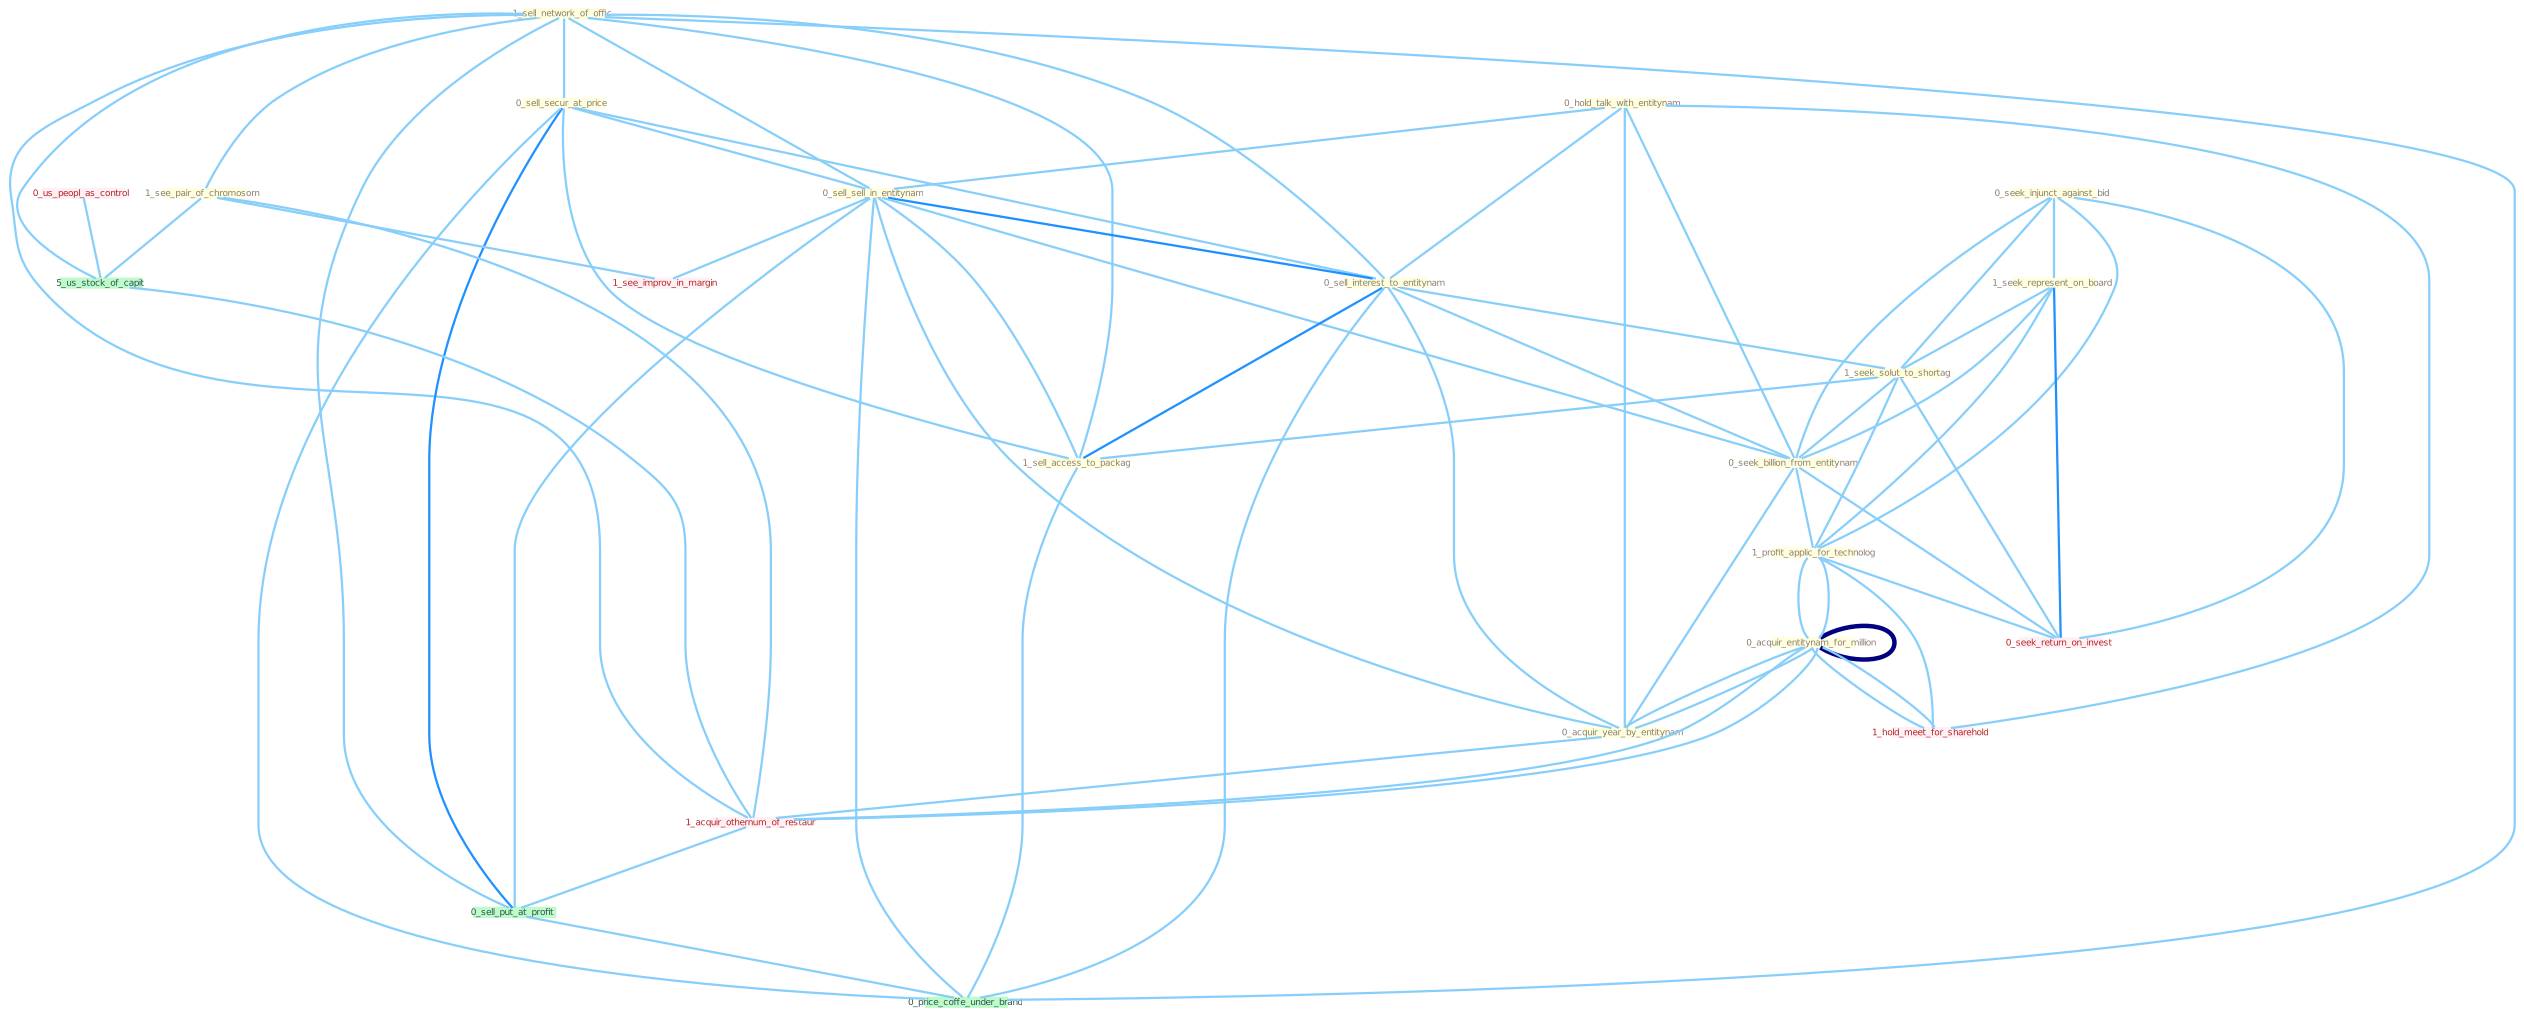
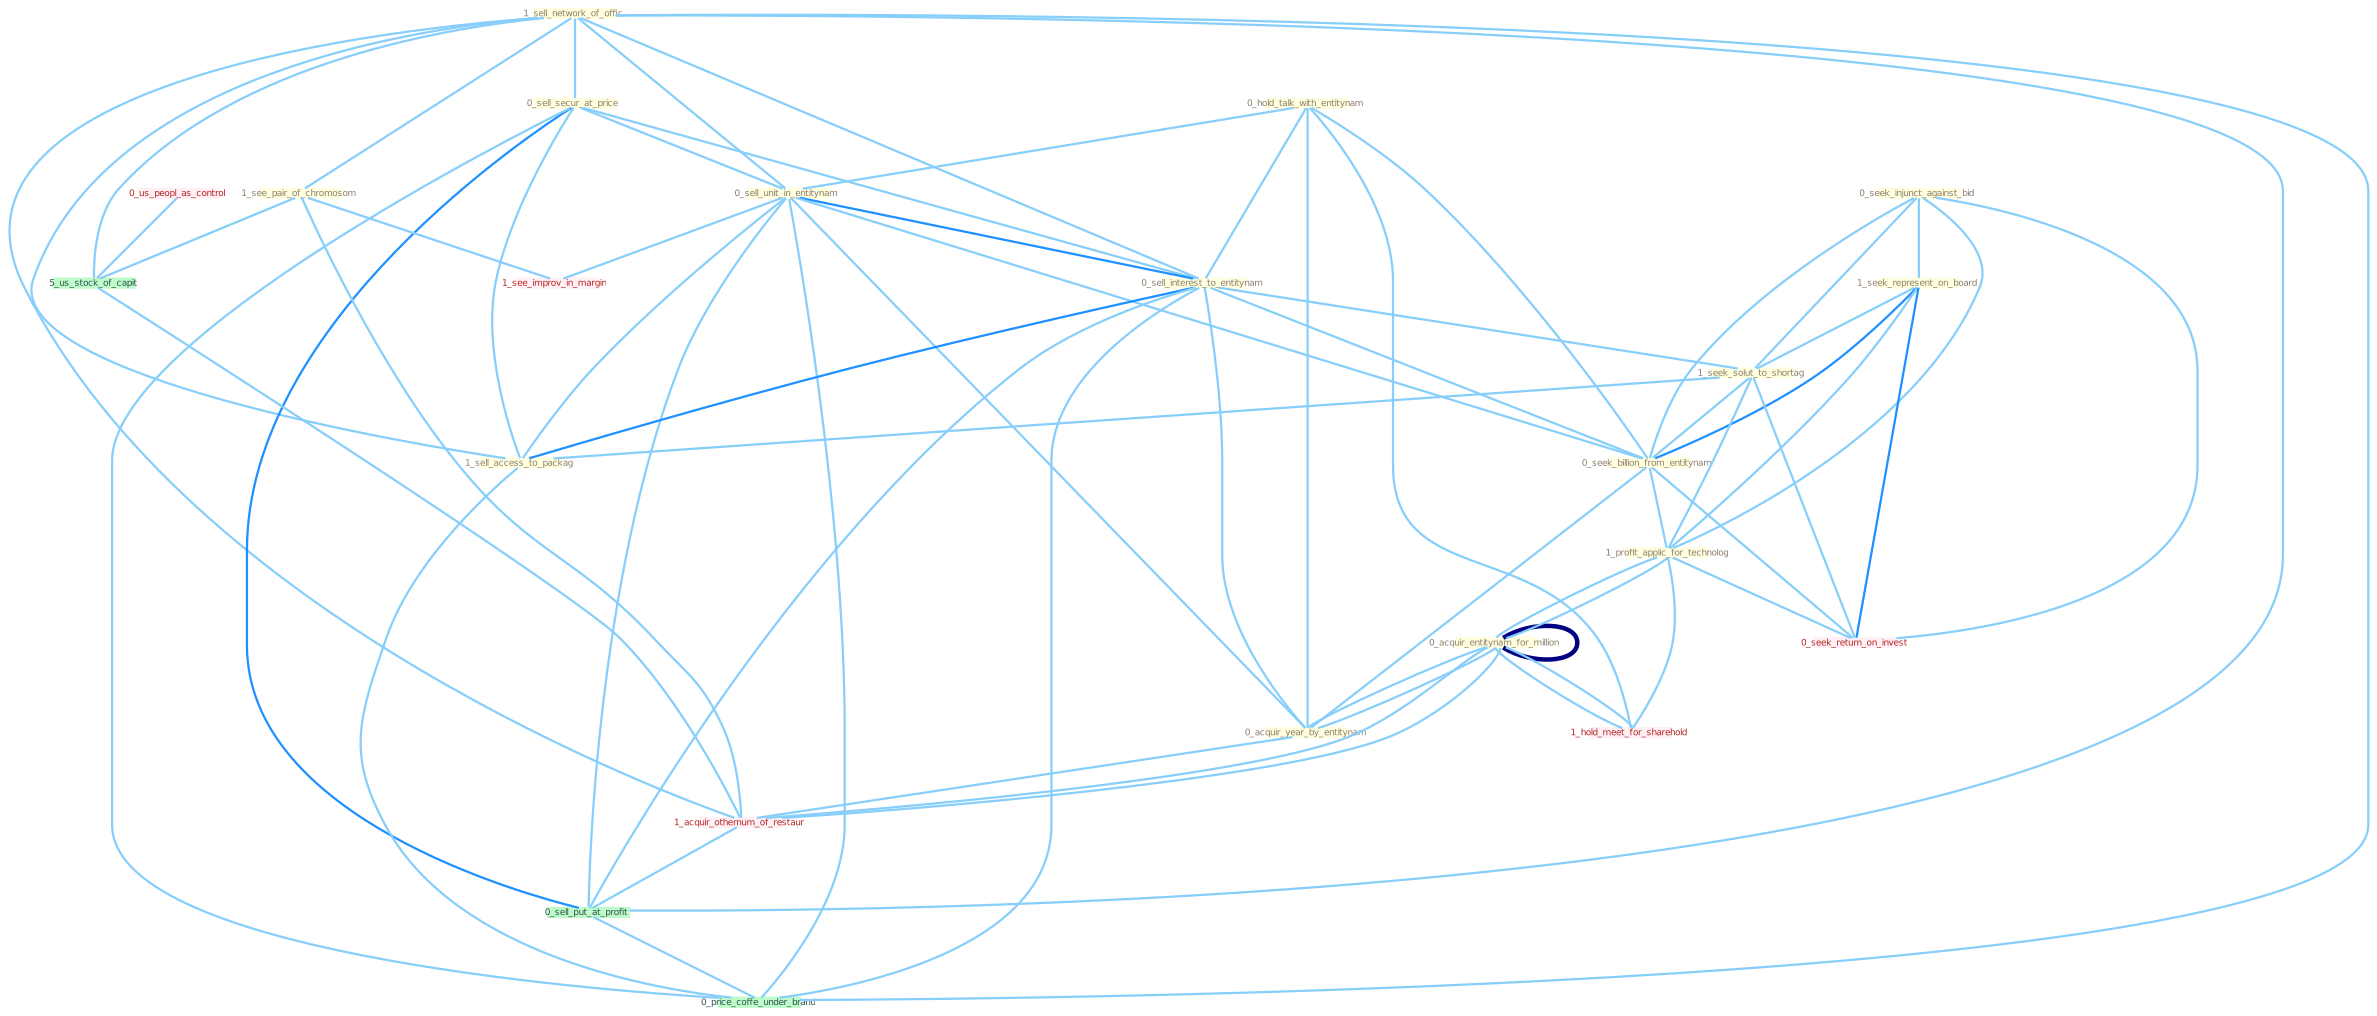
  graph {
    fontname="DejaVu Sans"
    node [color="#ffffe0" fixedsize=true fontcolor="#8b7d6b" fontname="DejaVu Sans" fontsize=4 shape=polygon style=filled]
    edge [color="#87cefa" fontname="DejaVu Sans" w=1]
    "1_sell_network_of_offic " [height=.06 width=.5]
    "0_hold_talk_with_entitynam " [height=.06 width=.5]
    "0_sell_secur_at_price " [height=.06 width=.5]
-   "0_sell_unit_in_entitynam " [height=.06 width=.5 label="0_sell_sell_in_entitynam"]
+   "0_sell_unit_in_entitynam " [height=.06 width=.5]
    "0_seek_injunct_against_bid " [height=.06 width=.5]
    "1_seek_represent_on_board " [height=.06 width=.5]
    "1_see_pair_of_chromosom " [height=.06 width=.5]
    "0_sell_interest_to_entitynam " [height=.06 width=.5]
    "1_seek_solut_to_shortag " [height=.06 width=.5]
    "0_seek_billion_from_entitynam " [height=.06 width=.5]
    "0_acquir_entitynam_for_million " [height=.06 width=.5]
    n12 [height=.06 label="1_profit_applic_for_technolog" width=.5]
    "0_acquir_year_by_entitynam " [height=.06 width=.5]
    "1_sell_access_to_packag " [height=.06 width=.5]
    "0_us_peopl_as_control " [color="#fff0f5" fontcolor="#b22222" height=.06 width=.5]
    "0_seek_return_on_invest " [color="#fff0f5" fontcolor="#b22222" height=.06 width=.5]
    "1_see_improv_in_margin " [color="#fff0f5" fontcolor="#b22222" height=.06 width=.5]
    "1_hold_meet_for_sharehold " [color="#fff0f5" fontcolor="#b22222" height=.06 width=.5]
    "1_acquir_othernum_of_restaur " [color="#fff0f5" fontcolor="#b22222" height=.06 width=.5]
    "0_sell_put_at_profit " [color="#BDFCC9" fontcolor="#2f4f4f" height=.06 width=.5]
    n21 [color="#BDFCC9" fontcolor="#2f4f4f" height=.06 label="5_us_stock_of_capit" width=.5]
    n22 [color="#BDFCC9" fontcolor="#2f4f4f" height=.06 label="0_price_coffe_under_brand" width=.5]
    subgraph sub_1 {
      "1_sell_network_of_offic "
      "0_hold_talk_with_entitynam "
      "0_sell_secur_at_price "
      "0_sell_unit_in_entitynam "
      "0_seek_injunct_against_bid "
      "1_seek_represent_on_board "
      "1_see_pair_of_chromosom "
      "0_sell_interest_to_entitynam "
      "1_seek_solut_to_shortag "
      "0_seek_billion_from_entitynam "
      "0_acquir_entitynam_for_million "
      n12
      "0_acquir_year_by_entitynam "
      "1_sell_access_to_packag "
    }
    subgraph sub_2 {
      "0_us_peopl_as_control "
      "0_seek_return_on_invest "
      "1_see_improv_in_margin "
      "1_hold_meet_for_sharehold "
      "1_acquir_othernum_of_restaur "
    }
    "1_sell_network_of_offic " -- "0_sell_secur_at_price "
    "1_sell_network_of_offic " -- "0_sell_unit_in_entitynam "
    "1_sell_network_of_offic " -- "1_see_pair_of_chromosom "
    "1_sell_network_of_offic " -- "0_sell_interest_to_entitynam "
    "1_sell_network_of_offic " -- "1_sell_access_to_packag "
    "1_sell_network_of_offic " -- "1_acquir_othernum_of_restaur "
    "1_sell_network_of_offic " -- "0_sell_put_at_profit "
    "1_sell_network_of_offic " -- n21
    "1_sell_network_of_offic " -- n22
    "0_hold_talk_with_entitynam " -- "0_sell_unit_in_entitynam "
    "0_hold_talk_with_entitynam " -- "0_sell_interest_to_entitynam "
    "0_hold_talk_with_entitynam " -- "0_seek_billion_from_entitynam "
    "0_hold_talk_with_entitynam " -- "0_acquir_year_by_entitynam "
    "0_hold_talk_with_entitynam " -- "1_hold_meet_for_sharehold "
    "0_sell_secur_at_price " -- "0_sell_unit_in_entitynam "
    "0_sell_secur_at_price " -- "0_sell_interest_to_entitynam "
    "0_sell_secur_at_price " -- "1_sell_access_to_packag "
    "0_sell_secur_at_price " -- "0_sell_put_at_profit " [color="#1e90ff" w=2]
    "0_sell_secur_at_price " -- n22
    "0_sell_unit_in_entitynam " -- "0_sell_interest_to_entitynam " [color="#1e90ff" w=2]
    "0_sell_unit_in_entitynam " -- "0_seek_billion_from_entitynam "
    "0_sell_unit_in_entitynam " -- "0_acquir_year_by_entitynam "
    "0_sell_unit_in_entitynam " -- "1_sell_access_to_packag "
    "0_sell_unit_in_entitynam " -- "1_see_improv_in_margin "
    "0_sell_unit_in_entitynam " -- "0_sell_put_at_profit "
    "0_sell_unit_in_entitynam " -- n22
    "0_seek_injunct_against_bid " -- "1_seek_represent_on_board "
    "0_seek_injunct_against_bid " -- "1_seek_solut_to_shortag "
    "0_seek_injunct_against_bid " -- "0_seek_billion_from_entitynam "
    "0_seek_injunct_against_bid " -- n12
    "0_seek_injunct_against_bid " -- "0_seek_return_on_invest "
    "1_seek_represent_on_board " -- "1_seek_solut_to_shortag "
-   "1_seek_represent_on_board " -- "0_seek_billion_from_entitynam "
+   "1_seek_represent_on_board " -- "0_seek_billion_from_entitynam " [color="#1e90ff"]
    "1_seek_represent_on_board " -- n12
    "1_seek_represent_on_board " -- "0_seek_return_on_invest " [color="#1e90ff" w=2]
    "1_see_pair_of_chromosom " -- "1_see_improv_in_margin "
    "1_see_pair_of_chromosom " -- "1_acquir_othernum_of_restaur "
    "1_see_pair_of_chromosom " -- n21
    "0_sell_interest_to_entitynam " -- "1_seek_solut_to_shortag "
    "0_sell_interest_to_entitynam " -- "0_seek_billion_from_entitynam "
    "0_sell_interest_to_entitynam " -- "0_acquir_year_by_entitynam "
    "0_sell_interest_to_entitynam " -- "1_sell_access_to_packag " [color="#1e90ff" w=2]
+   "0_sell_interest_to_entitynam " -- "0_sell_put_at_profit "
    "0_sell_interest_to_entitynam " -- n22
    "1_seek_solut_to_shortag " -- "0_seek_billion_from_entitynam "
    "1_seek_solut_to_shortag " -- n12
    "1_seek_solut_to_shortag " -- "1_sell_access_to_packag "
    "1_seek_solut_to_shortag " -- "0_seek_return_on_invest "
    "0_seek_billion_from_entitynam " -- n12
    "0_seek_billion_from_entitynam " -- "0_acquir_year_by_entitynam "
    "0_seek_billion_from_entitynam " -- "0_seek_return_on_invest "
    "0_acquir_entitynam_for_million " -- "0_acquir_entitynam_for_million " [color="#000080" style=bold w=4]
    "0_acquir_entitynam_for_million " -- n12
    "0_acquir_entitynam_for_million " -- "0_acquir_year_by_entitynam "
    "0_acquir_entitynam_for_million " -- "1_hold_meet_for_sharehold "
    "0_acquir_entitynam_for_million " -- "1_hold_meet_for_sharehold "
    "0_acquir_entitynam_for_million " -- "1_acquir_othernum_of_restaur "
    "0_acquir_entitynam_for_million " -- "1_acquir_othernum_of_restaur "
    n12 -- "0_acquir_entitynam_for_million "
    n12 -- "0_seek_return_on_invest "
    n12 -- "1_hold_meet_for_sharehold "
    "0_acquir_year_by_entitynam " -- "0_acquir_entitynam_for_million "
    "0_acquir_year_by_entitynam " -- "1_acquir_othernum_of_restaur "
    "1_sell_access_to_packag " -- n22
    "0_us_peopl_as_control " -- n21
    "1_acquir_othernum_of_restaur " -- "0_sell_put_at_profit "
    "0_sell_put_at_profit " -- n22
    n21 -- "1_acquir_othernum_of_restaur "
  }
